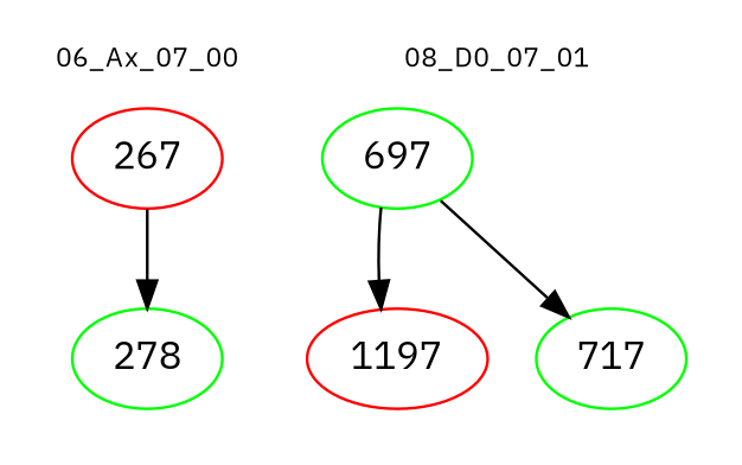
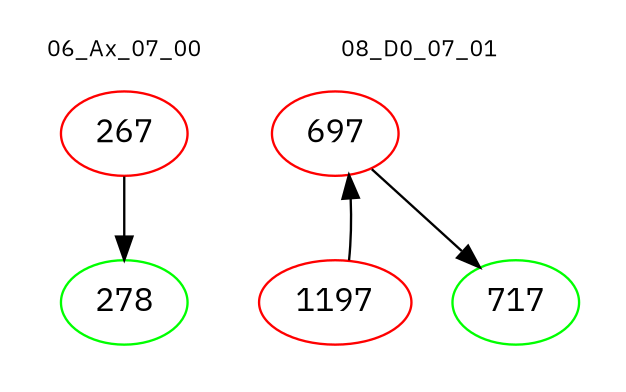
  digraph {
    fontname="IBM Plex Sans"
    node [color=green fontname="IBM Plex Sans"]
    edge [color=black fontname="IBM Plex Sans"]
    n1 [color=red label=267]
    n2 [label=278]
-   n3 [label=697]
+   n3 [color=red label=697]
    n4 [color=red label=1197]
    n5 [label=717]
    subgraph cluster_1 {
      color=white
      fontsize=10
      label="06_Ax_07_00"
      n1
      n2
    }
    subgraph cluster_2 {
      color=white
      fontsize=10
      label="08_D0_07_01"
      n3
      n4
      n5
    }
    n1 -> n2
-   n3 -> n4
+   n4 -> n3
    n3 -> n5
  }
